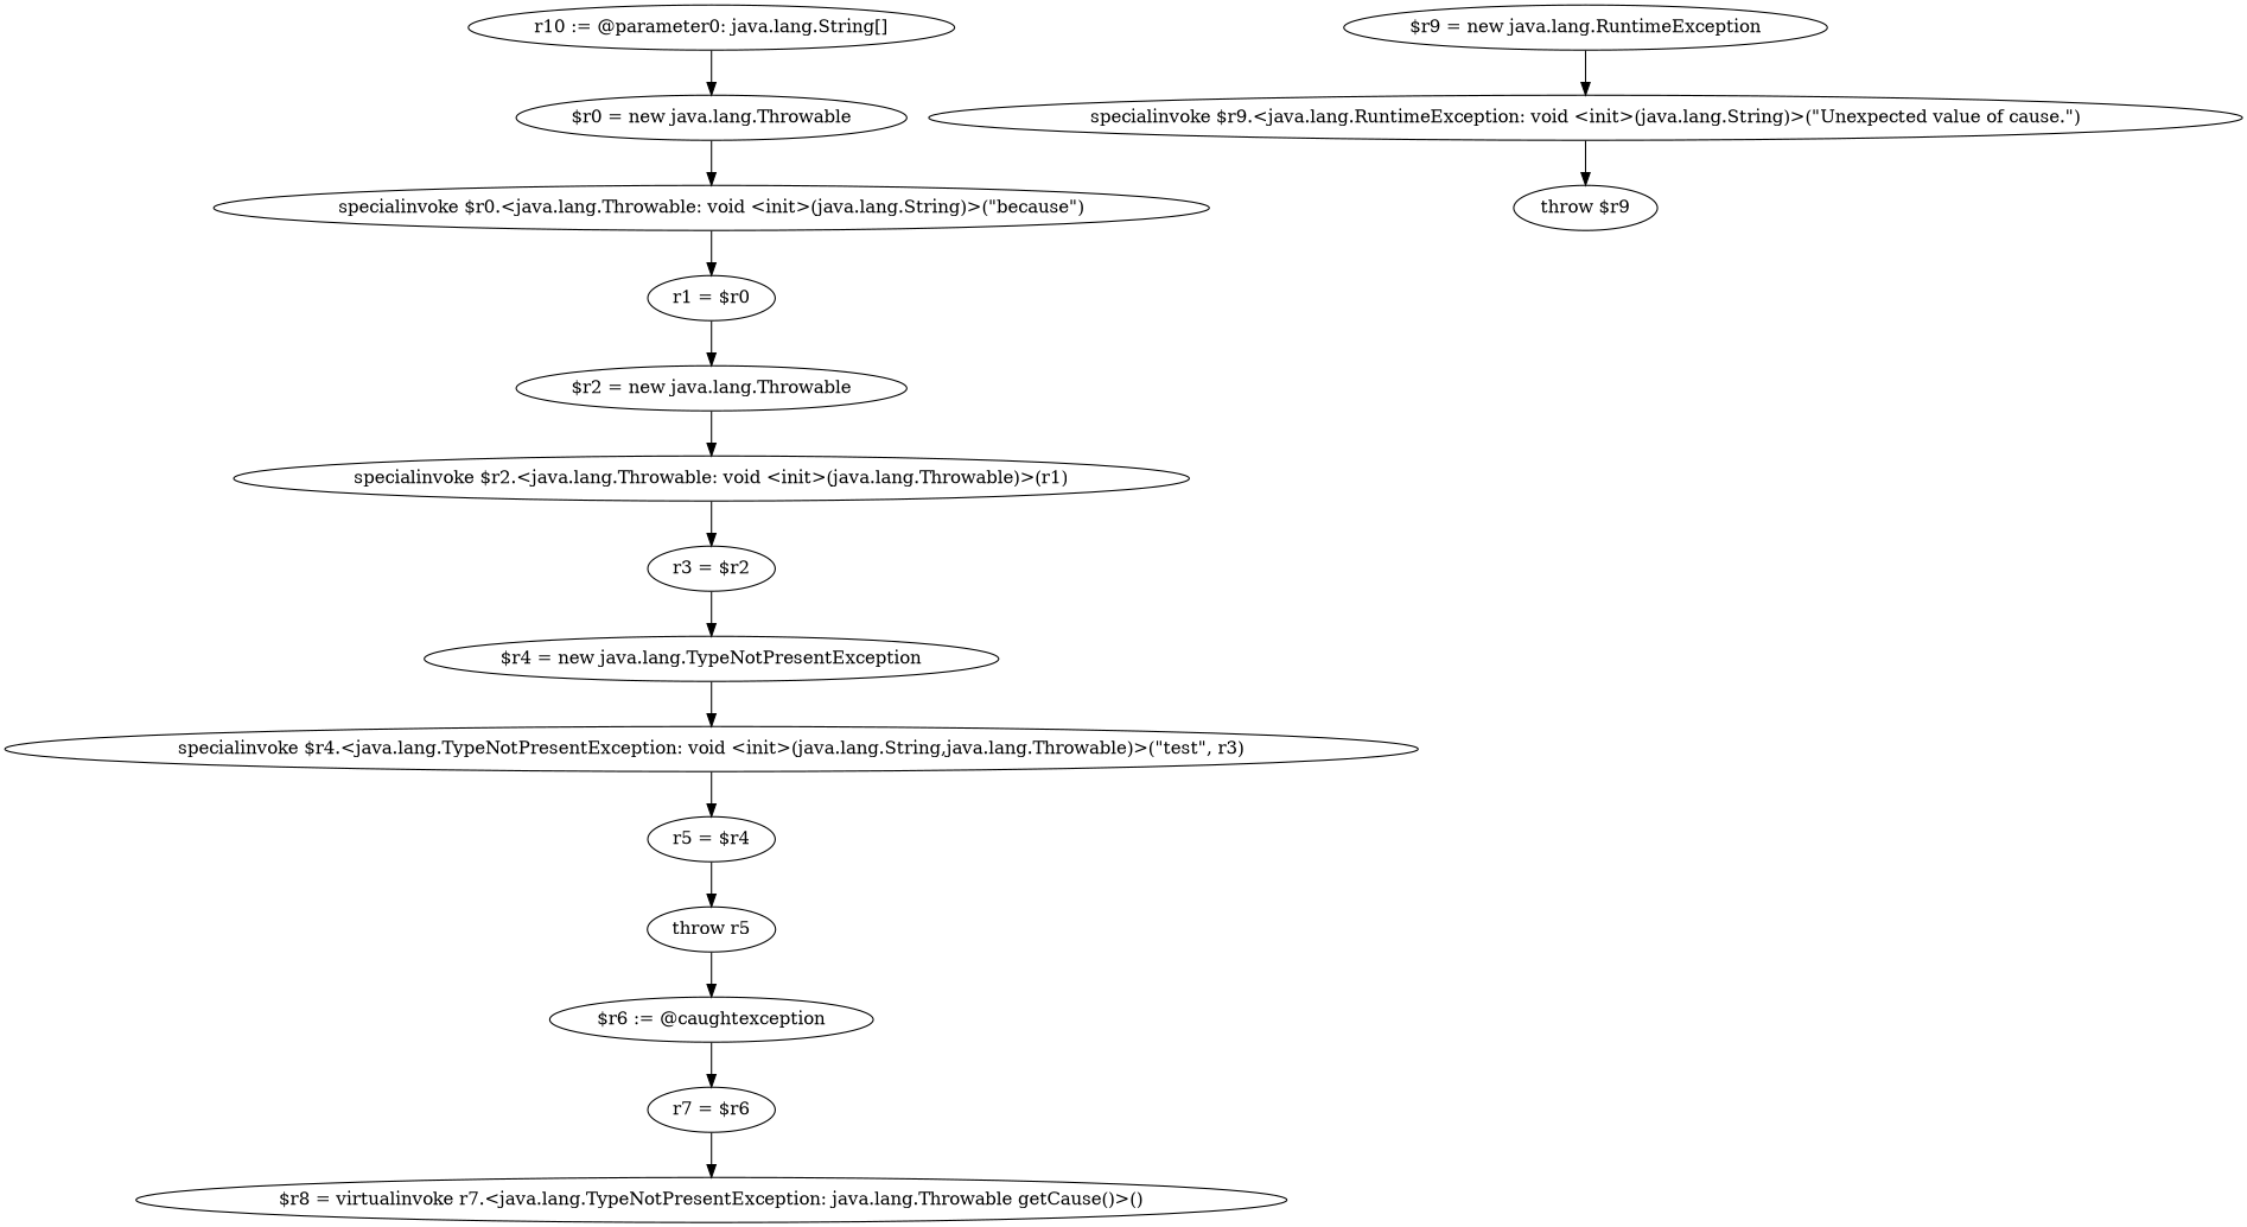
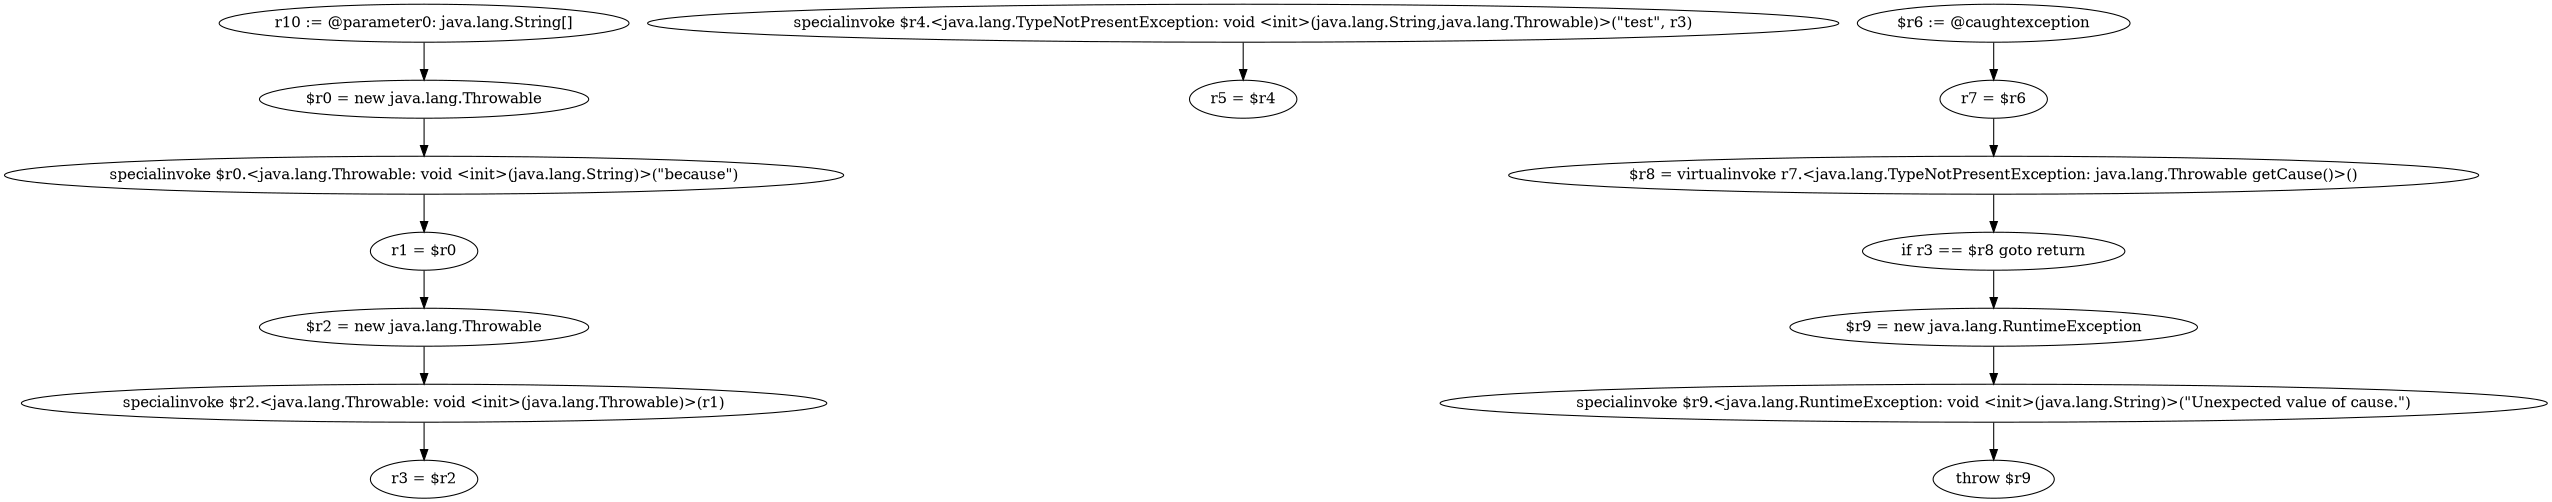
  digraph {
    "r10 := @parameter0: java.lang.String[]"
    "$r0 = new java.lang.Throwable"
    "specialinvoke $r0.<java.lang.Throwable: void <init>(java.lang.String)>(\"because\")"
    "r1 = $r0"
    "$r2 = new java.lang.Throwable"
    "specialinvoke $r2.<java.lang.Throwable: void <init>(java.lang.Throwable)>(r1)"
    "r3 = $r2"
-   "$r4 = new java.lang.TypeNotPresentException"
    "specialinvoke $r4.<java.lang.TypeNotPresentException: void <init>(java.lang.String,java.lang.Throwable)>(\"test\", r3)"
    "r5 = $r4"
-   "throw r5"
    "$r6 := @caughtexception"
    "r7 = $r6"
    "$r8 = virtualinvoke r7.<java.lang.TypeNotPresentException: java.lang.Throwable getCause()>()"
+   "if r3 == $r8 goto return"
    "$r9 = new java.lang.RuntimeException"
    "specialinvoke $r9.<java.lang.RuntimeException: void <init>(java.lang.String)>(\"Unexpected value of cause.\")"
    "throw $r9"
    "r10 := @parameter0: java.lang.String[]" -> "$r0 = new java.lang.Throwable"
    "$r0 = new java.lang.Throwable" -> "specialinvoke $r0.<java.lang.Throwable: void <init>(java.lang.String)>(\"because\")"
    "specialinvoke $r0.<java.lang.Throwable: void <init>(java.lang.String)>(\"because\")" -> "r1 = $r0"
    "r1 = $r0" -> "$r2 = new java.lang.Throwable"
    "$r2 = new java.lang.Throwable" -> "specialinvoke $r2.<java.lang.Throwable: void <init>(java.lang.Throwable)>(r1)"
    "specialinvoke $r2.<java.lang.Throwable: void <init>(java.lang.Throwable)>(r1)" -> "r3 = $r2"
-   "r3 = $r2" -> "$r4 = new java.lang.TypeNotPresentException"
-   "$r4 = new java.lang.TypeNotPresentException" -> "specialinvoke $r4.<java.lang.TypeNotPresentException: void <init>(java.lang.String,java.lang.Throwable)>(\"test\", r3)"
    "specialinvoke $r4.<java.lang.TypeNotPresentException: void <init>(java.lang.String,java.lang.Throwable)>(\"test\", r3)" -> "r5 = $r4"
-   "r5 = $r4" -> "throw r5"
-   "throw r5" -> "$r6 := @caughtexception"
    "$r6 := @caughtexception" -> "r7 = $r6"
    "r7 = $r6" -> "$r8 = virtualinvoke r7.<java.lang.TypeNotPresentException: java.lang.Throwable getCause()>()"
+   "$r8 = virtualinvoke r7.<java.lang.TypeNotPresentException: java.lang.Throwable getCause()>()" -> "if r3 == $r8 goto return"
+   "if r3 == $r8 goto return" -> "$r9 = new java.lang.RuntimeException"
    "$r9 = new java.lang.RuntimeException" -> "specialinvoke $r9.<java.lang.RuntimeException: void <init>(java.lang.String)>(\"Unexpected value of cause.\")"
    "specialinvoke $r9.<java.lang.RuntimeException: void <init>(java.lang.String)>(\"Unexpected value of cause.\")" -> "throw $r9"
  }
